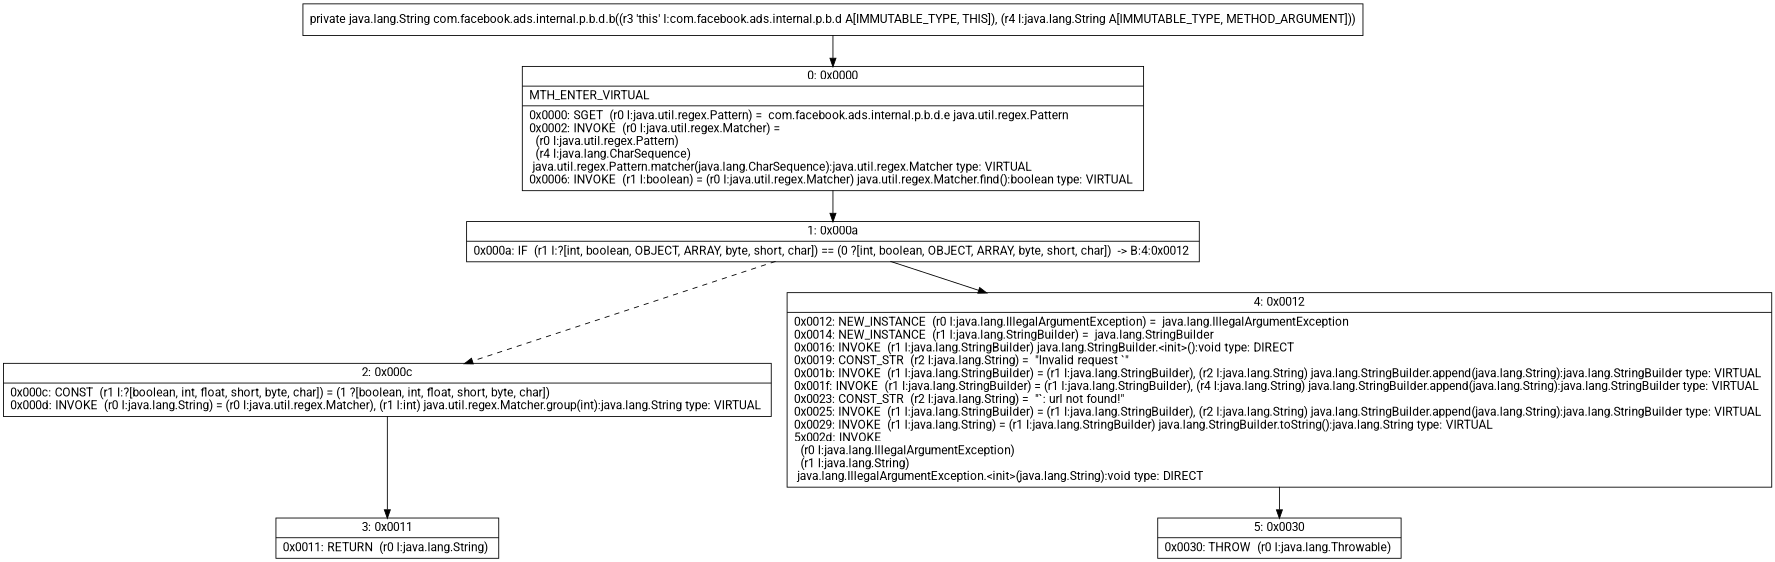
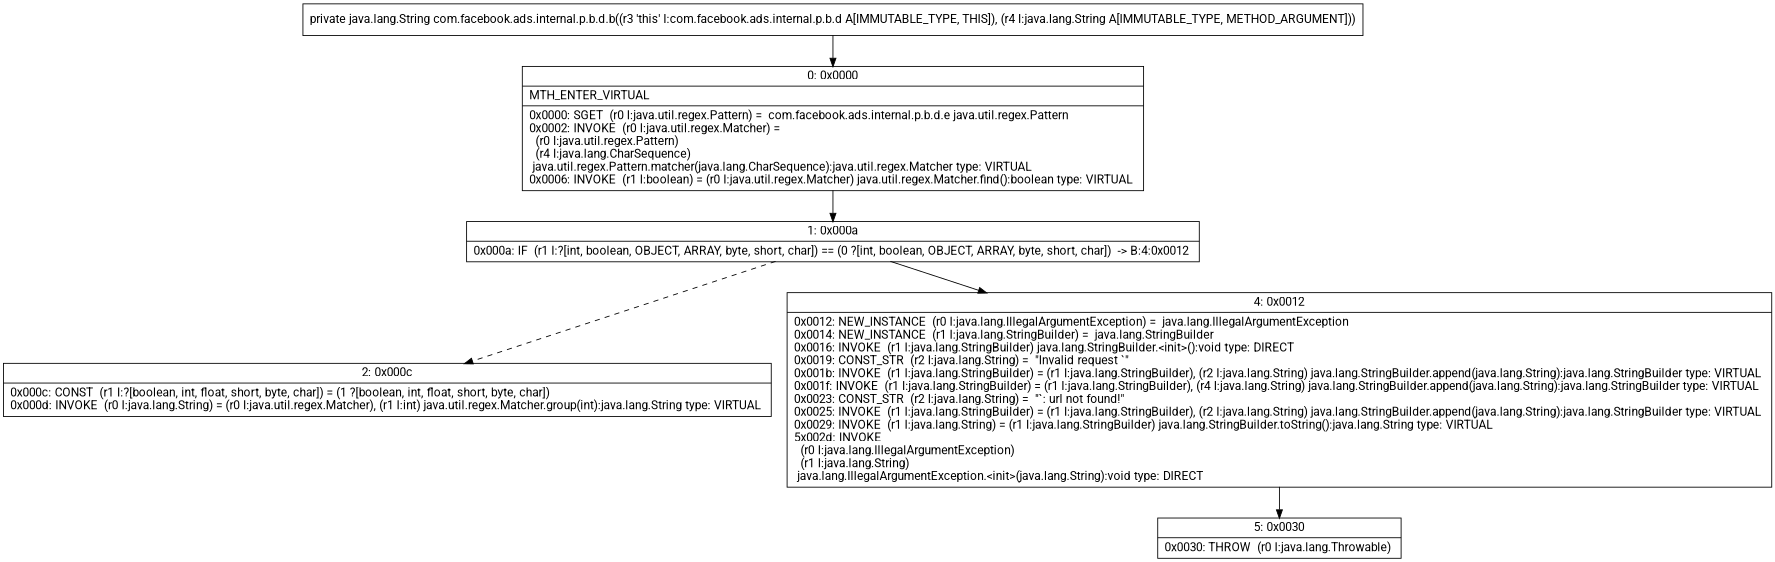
  digraph {
    fontname=Roboto
    node [fontname=Roboto shape=record]
    edge [fontname=Roboto]
    n1 [label="{0\:\ 0x0000|MTH_ENTER_VIRTUAL\l|0x0000: SGET  (r0 I:java.util.regex.Pattern) =  com.facebook.ads.internal.p.b.d.e java.util.regex.Pattern \l0x0002: INVOKE  (r0 I:java.util.regex.Matcher) = \l  (r0 I:java.util.regex.Pattern)\l  (r4 I:java.lang.CharSequence)\l java.util.regex.Pattern.matcher(java.lang.CharSequence):java.util.regex.Matcher type: VIRTUAL \l0x0006: INVOKE  (r1 I:boolean) = (r0 I:java.util.regex.Matcher) java.util.regex.Matcher.find():boolean type: VIRTUAL \l}"]
    n2 [label="{1\:\ 0x000a|0x000a: IF  (r1 I:?[int, boolean, OBJECT, ARRAY, byte, short, char]) == (0 ?[int, boolean, OBJECT, ARRAY, byte, short, char])  \-\> B:4:0x0012 \l}"]
    n3 [label="{2\:\ 0x000c|0x000c: CONST  (r1 I:?[boolean, int, float, short, byte, char]) = (1 ?[boolean, int, float, short, byte, char]) \l0x000d: INVOKE  (r0 I:java.lang.String) = (r0 I:java.util.regex.Matcher), (r1 I:int) java.util.regex.Matcher.group(int):java.lang.String type: VIRTUAL \l}"]
    n4 [label="{4\:\ 0x0012|0x0012: NEW_INSTANCE  (r0 I:java.lang.IllegalArgumentException) =  java.lang.IllegalArgumentException \l0x0014: NEW_INSTANCE  (r1 I:java.lang.StringBuilder) =  java.lang.StringBuilder \l0x0016: INVOKE  (r1 I:java.lang.StringBuilder) java.lang.StringBuilder.\<init\>():void type: DIRECT \l0x0019: CONST_STR  (r2 I:java.lang.String) =  \"Invalid request `\" \l0x001b: INVOKE  (r1 I:java.lang.StringBuilder) = (r1 I:java.lang.StringBuilder), (r2 I:java.lang.String) java.lang.StringBuilder.append(java.lang.String):java.lang.StringBuilder type: VIRTUAL \l0x001f: INVOKE  (r1 I:java.lang.StringBuilder) = (r1 I:java.lang.StringBuilder), (r4 I:java.lang.String) java.lang.StringBuilder.append(java.lang.String):java.lang.StringBuilder type: VIRTUAL \l0x0023: CONST_STR  (r2 I:java.lang.String) =  \"`: url not found!\" \l0x0025: INVOKE  (r1 I:java.lang.StringBuilder) = (r1 I:java.lang.StringBuilder), (r2 I:java.lang.String) java.lang.StringBuilder.append(java.lang.String):java.lang.StringBuilder type: VIRTUAL \l0x0029: INVOKE  (r1 I:java.lang.String) = (r1 I:java.lang.StringBuilder) java.lang.StringBuilder.toString():java.lang.String type: VIRTUAL \l5x002d: INVOKE  \l  (r0 I:java.lang.IllegalArgumentException)\l  (r1 I:java.lang.String)\l java.lang.IllegalArgumentException.\<init\>(java.lang.String):void type: DIRECT \l}"]
-   n5 [label="{3\:\ 0x0011|0x0011: RETURN  (r0 I:java.lang.String) \l}"]
    n6 [label="{5\:\ 0x0030|0x0030: THROW  (r0 I:java.lang.Throwable) \l}"]
    n7 [label="{private java.lang.String com.facebook.ads.internal.p.b.d.b((r3 'this' I:com.facebook.ads.internal.p.b.d A[IMMUTABLE_TYPE, THIS]), (r4 I:java.lang.String A[IMMUTABLE_TYPE, METHOD_ARGUMENT])) }"]
    n1 -> n2
    n2 -> n3 [style=dashed]
    n2 -> n4
-   n3 -> n5
    n4 -> n6
    n7 -> n1
  }
